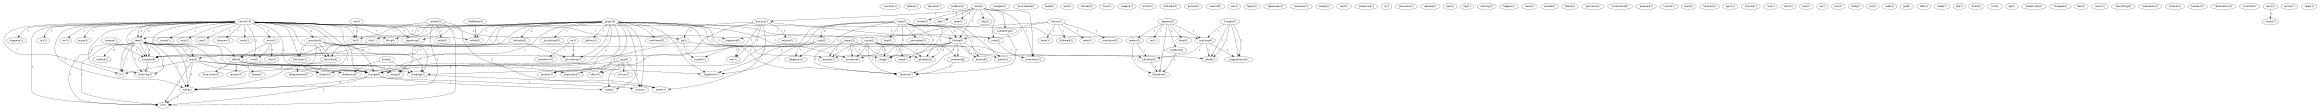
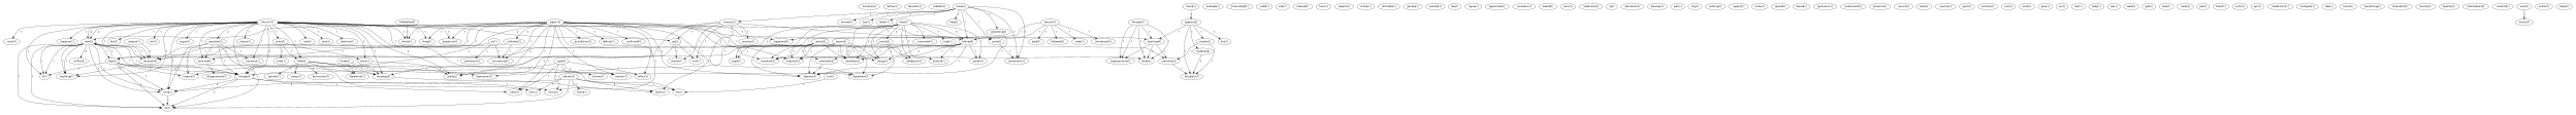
  digraph {
    fontname="Noto Sans"
    node [fontname="Noto Sans"]
    edge [fontname="Noto Sans"]
    n1 [label="outcome(1)"]
    n2 [label="define(1)"]
    n3 [label="decision(1)"]
    n4 [label="problem(1)"]
    n5 [label="church(15)"]
    n6 [label="masse(1)"]
    n7 [label="rests(1)"]
    n8 [label="case(1)"]
    n9 [label="observer(1)"]
    n10 [label="resist(1)"]
    n11 [label="error(2)"]
    n12 [label="happened(1)"]
    n13 [label="go(3)"]
    n14 [label="term(2)"]
    n15 [label="view(2)"]
    n16 [label="faith(6)"]
    n17 [label="happens(1)"]
    n18 [label="question(5)"]
    n19 [label="doctrine(4)"]
    n20 [label="thing(1)"]
    n21 [label="teaching(4)"]
    n22 [label="astray(2)"]
    n23 [label="departure(1)"]
    n24 [label="fact(1)"]
    n25 [label="situation(4)"]
    n26 [label="isn(1)"]
    n27 [label="ll(1)"]
    n28 [label="anything(1)"]
    n29 [label="argue(1)"]
    n30 [label="theology(3)"]
    n31 [label="change(4)"]
    n32 [label="hierarchy(1)"]
    n33 [label="allow(2)"]
    n34 [label="mind(2)"]
    n35 [label="list(1)"]
    n36 [label="whole(1)"]
    n37 [label="ve(1)"]
    n38 [label="time(1)"]
    n39 [label="instant(1)"]
    n40 [label="non(1)"]
    n41 [label="way(5)"]
    n42 [label="conflict(2)"]
    n43 [label="obedience(1)"]
    n44 [label="expression(1)"]
    n45 [label="opinion(1)"]
    n46 [label="leaves(1)"]
    n47 [label="destruction(1)"]
    n48 [label="zilch(1)"]
    n49 [label="respect(1)"]
    n50 [label="disagreement(1)"]
    n51 [label="authority(5)"]
    n52 [label="magisterieum(1)"]
    n53 [label="doesn(1)"]
    n54 [label="make(1)"]
    n55 [label="choice(1)"]
    n56 [label="legislation(1)"]
    n57 [label="discipline(1)"]
    n58 [label="example(1)"]
    n59 [label="innoculated(1)"]
    n60 [label="budd(1)"]
    n61 [label="knew(2)"]
    n62 [label="appears(2)"]
    n63 [label="heart(1)"]
    n64 [label="tradition(3)"]
    n65 [label="matter(2)"]
    n66 [label="lies(1)"]
    n67 [label="visit(1)"]
    n68 [label="vatican(1)"]
    n69 [label="wake(1)"]
    n70 [label="introduced(1)"]
    n71 [label="book(1)"]
    n72 [label="followed(2)"]
    n73 [label="bishop(9)"]
    n74 [label="absence(1)"]
    n75 [label="celebrate(2)"]
    n76 [label="desired(1)"]
    n77 [label="parish(1)"]
    n78 [label="clergy(1)"]
    n79 [label="command(2)"]
    n80 [label="recovered(1)"]
    n81 [label="inquired(1)"]
    n82 [label="refused(1)"]
    n83 [label="hour(1)"]
    n84 [label="subject(1)"]
    n85 [label="article(1)"]
    n86 [label="rome(2)"]
    n87 [label="something(2)"]
    n88 [label="process(2)"]
    n89 [label="arrived(1)"]
    n90 [label="day(1)"]
    n91 [label="order(1)"]
    n92 [label="came(2)"]
    n93 [label="help(2)"]
    n94 [label="retirement(1)"]
    n95 [label="anyone(1)"]
    n96 [label="orthodox(1)"]
    n97 [label="geneva(1)"]
    n98 [label="wanted(1)"]
    n99 [label="law(1)"]
    n100 [label="figure(1)"]
    n101 [label="appreciate(1)"]
    n102 [label="overacker(1)"]
    n103 [label="waited(1)"]
    n104 [label="mass(7)"]
    n105 [label="priest(2)"]
    n106 [label="obligation(1)"]
    n107 [label="proceeded(1)"]
    n108 [label="expel(1)"]
    n109 [label="kept(1)"]
    n110 [label="saint(1)"]
    n111 [label="ex(1)"]
    n112 [label="statement(1)"]
    n113 [label="controversy(1)"]
    n114 [label="modernist(1)"]
    n115 [label="nj(1)"]
    n116 [label="education(1)"]
    n117 [label="develop(1)"]
    n118 [label="infallibility(4)"]
    n119 [label="part(1)"]
    n120 [label="rely(1)"]
    n121 [label="nothing(1)"]
    n122 [label="happen(1)"]
    n123 [label="come(1)"]
    n124 [label="spread(1)"]
    n125 [label="castro(3)"]
    n126 [label="liberal(1)"]
    n127 [label="ignorance(1)"]
    n128 [label="understand(1)"]
    n129 [label="prevents(1)"]
    n130 [label="council(1)"]
    n131 [label="start(2)"]
    n132 [label="pope(16)"]
    n133 [label="jurisdiction(1)"]
    n134 [label="defines(1)"]
    n135 [label="cathedra(2)"]
    n136 [label="confirmed(1)"]
    n137 [label="position(1)"]
    n138 [label="effect(1)"]
    n139 [label="injustice(1)"]
    n140 [label="eject(1)"]
    n141 [label="antonio(1)"]
    n142 [label="com(1)"]
    n143 [label="mayer(3)"]
    n144 [label="sarto(1)"]
    n145 [label="pius(1)"]
    n146 [label="uu(1)"]
    n147 [label="hair(1)"]
    n148 [label="body(1)"]
    n149 [label="sex(1)"]
    n150 [label="thought(1)"]
    n151 [label="walk(1)"]
    n152 [label="campos(1)"]
    n153 [label="god(1)"]
    n154 [label="take(1)"]
    n155 [label="made(1)"]
    n156 [label="job(1)"]
    n157 [label="brazil(1)"]
    n158 [label="echo(1)"]
    n159 [label="apr(1)"]
    n160 [label="modernism(1)"]
    n161 [label="shellgate(1)"]
    n162 [label="lake(1)"]
    n163 [label="run(1)"]
    n164 [label="sspx(4)"]
    n165 [label="schism(1)"]
    n166 [label="canon(1)"]
    n167 [label="everything(2)"]
    n168 [label="motivation(1)"]
    n169 [label="catholic(5)"]
    n170 [label="world(1)"]
    n171 [label="interest(1)"]
    n172 [label="buehler(1)"]
    n173 [label="reformation(2)"]
    n174 [label="resorted(1)"]
    n175 [label="west(1)"]
    n176 [label="excels(1)"]
    n177 [label="writes(1)"]
    n178 [label="slope(1)"]
    n5 -> n6 [label=1]
    n5 -> n7 [label=1]
    n5 -> n8 [label=1]
    n5 -> n9 [label=1]
    n5 -> n10 [label=1]
    n5 -> n11 [label=1]
    n5 -> n12 [label=1]
    n5 -> n13 [label=2]
    n5 -> n14 [label=2]
    n5 -> n15 [label=2]
    n5 -> n15 [label=2]
    n5 -> n16 [label=1]
    n5 -> n17 [label=1]
    n5 -> n18 [label=2]
    n5 -> n19 [label=1]
    n5 -> n20 [label=1]
    n5 -> n21 [label=1]
    n5 -> n22 [label=2]
    n5 -> n23 [label=1]
    n5 -> n24 [label=1]
    n5 -> n25 [label=1]
    n5 -> n26 [label=1]
    n5 -> n27 [label=1]
    n5 -> n28 [label=1]
    n5 -> n29 [label=1]
    n5 -> n30 [label=1]
    n5 -> n31 [label=2]
    n5 -> n32 [label=1]
    n5 -> n33 [label=1]
    n5 -> n34 [label=2]
    n5 -> n35 [label=1]
    n5 -> n36 [label=1]
    n5 -> n37 [label=1]
    n11 -> n14 [label=1]
    n11 -> n16 [label=1]
    n11 -> n38 [label=1]
    n13 -> n22 [label=2]
    n13 -> n39 [label=1]
    n13 -> n40 [label=1]
    n14 -> n22 [label=1]
    n15 -> n25 [label=1]
    n15 -> n25 [label=1]
    n15 -> n27 [label=1]
    n15 -> n27 [label=1]
    n15 -> n28 [label=1]
    n15 -> n28 [label=1]
    n15 -> n31 [label=1]
    n15 -> n31 [label=1]
    n15 -> n34 [label=1]
    n15 -> n34 [label=1]
    n15 -> n37 [label=1]
    n15 -> n37 [label=1]
    n15 -> n41 [label=1]
    n15 -> n42 [label=6]
    n16 -> n30 [label=1]
    n16 -> n43 [label=1]
    n16 -> n44 [label=1]
    n16 -> n45 [label=1]
    n16 -> n46 [label=1]
    n16 -> n47 [label=1]
-   n48 -> n16 [label=1]
+   n16 -> n48 [label=1]
    n18 -> n19 [label=1]
    n18 -> n30 [label=1]
    n18 -> n31 [label=1]
    n18 -> n32 [label=1]
    n18 -> n34 [label=1]
    n18 -> n49 [label=1]
    n19 -> n50 [label=1]
    n21 -> n33 [label=1]
    n21 -> n51 [label=1]
    n21 -> n52 [label=1]
    n25 -> n28 [label=1]
    n30 -> n53 [label=1]
    n31 -> n34 [label=2]
    n31 -> n37 [label=2]
    n31 -> n54 [label=1]
    n31 -> n55 [label=1]
    n34 -> n37 [label=1]
    n41 -> n15 [label=1]
    n41 -> n27 [label=1]
    n41 -> n31 [label=2]
    n41 -> n34 [label=1]
    n41 -> n37 [label=1]
    n41 -> n49 [label=1]
    n41 -> n56 [label=1]
    n51 -> n57 [label=1]
    n61 -> n30 [label=1]
    n61 -> n43 [label=1]
    n62 -> n21 [label=1]
    n62 -> n57 [label=1]
-   n62 -> n63 [label=1]
+   n63 -> n62 [label=1]
    n62 -> n64 [label=1]
    n62 -> n65 [label=1]
    n62 -> n66 [label=1]
    n64 -> n57 [label=2]
    n65 -> n51 [label=1]
    n65 -> n57 [label=1]
    n68 -> n12 [label=1]
    n68 -> n69 [label=1]
    n68 -> n70 [label=1]
    n68 -> n71 [label=1]
    n68 -> n72 [label=1]
    n68 -> n73 [label=1]
    n73 -> n74 [label=1]
    n73 -> n75 [label=2]
    n73 -> n76 [label=1]
    n73 -> n77 [label=1]
    n73 -> n78 [label=1]
    n73 -> n79 [label=1]
    n73 -> n80 [label=1]
    n73 -> n81 [label=1]
    n79 -> n74 [label=1]
    n86 -> n73 [label=1]
    n86 -> n87 [label=1]
    n86 -> n88 [label=1]
    n86 -> n89 [label=1]
    n86 -> n90 [label=1]
    n86 -> n91 [label=1]
    n86 -> n92 [label=1]
    n86 -> n93 [label=1]
    n86 -> n94 [label=1]
    n86 -> n94 [label=1]
    n87 -> n74 [label=1]
    n88 -> n13 [label=1]
    n88 -> n30 [label=1]
    n88 -> n39 [label=1]
    n88 -> n40 [label=1]
    n88 -> n53 [label=1]
    n88 -> n73 [label=1]
    n88 -> n95 [label=1]
    n92 -> n94 [label=1]
+   n104 -> n41 [label=2]
    n104 -> n44 [label=1]
    n104 -> n56 [label=2]
    n104 -> n73 [label=3]
    n104 -> n75 [label=2]
    n104 -> n76 [label=1]
    n104 -> n77 [label=1]
    n104 -> n78 [label=1]
    n104 -> n105 [label=2]
    n104 -> n106 [label=2]
    n104 -> n107 [label=1]
    n104 -> n108 [label=1]
    n104 -> n109 [label=1]
    n105 -> n41 [label=1]
    n105 -> n56 [label=1]
    n105 -> n106 [label=1]
    n111 -> n25 [label=1]
    n111 -> n112 [label=1]
    n111 -> n113 [label=1]
    n118 -> n36 [label=1]
    n125 -> n74 [label=1]
    n125 -> n75 [label=1]
    n125 -> n78 [label=1]
    n125 -> n79 [label=1]
    n125 -> n80 [label=1]
    n125 -> n81 [label=1]
    n125 -> n108 [label=1]
    n132 -> n15 [label=1]
    n132 -> n19 [label=1]
    n132 -> n20 [label=1]
    n132 -> n22 [label=1]
    n132 -> n23 [label=1]
    n132 -> n25 [label=1]
    n132 -> n31 [label=2]
    n132 -> n36 [label=1]
    n132 -> n49 [label=1]
    n132 -> n51 [label=1]
    n132 -> n54 [label=1]
    n132 -> n55 [label=1]
    n132 -> n56 [label=1]
    n132 -> n74 [label=2]
    n132 -> n80 [label=2]
    n132 -> n81 [label=2]
    n132 -> n92 [label=1]
    n132 -> n113 [label=1]
    n132 -> n133 [label=1]
    n132 -> n134 [label=1]
    n132 -> n135 [label=2]
    n132 -> n136 [label=1]
    n132 -> n137 [label=1]
    n132 -> n138 [label=1]
    n135 -> n25 [label=1]
    n135 -> n113 [label=1]
    n143 -> n74 [label=1]
    n143 -> n75 [label=1]
    n143 -> n78 [label=1]
    n143 -> n80 [label=1]
    n143 -> n81 [label=1]
    n150 -> n21 [label=1]
    n150 -> n33 [label=1]
    n150 -> n33 [label=1]
    n150 -> n52 [label=1]
    n150 -> n52 [label=1]
    n152 -> n25 [label=1]
    n163 -> n35 [label=1]
    n164 -> n31 [label=2]
    n164 -> n54 [label=1]
    n164 -> n55 [label=1]
    n164 -> n137 [label=1]
    n164 -> n138 [label=1]
    n164 -> n165 [label=1]
    n169 -> n34 [label=3]
    n169 -> n35 [label=1]
    n169 -> n37 [label=1]
    n169 -> n48 [label=1]
    n169 -> n53 [label=2]
    n169 -> n170 [label=1]
    n175 -> n176 [label=1]
  }
